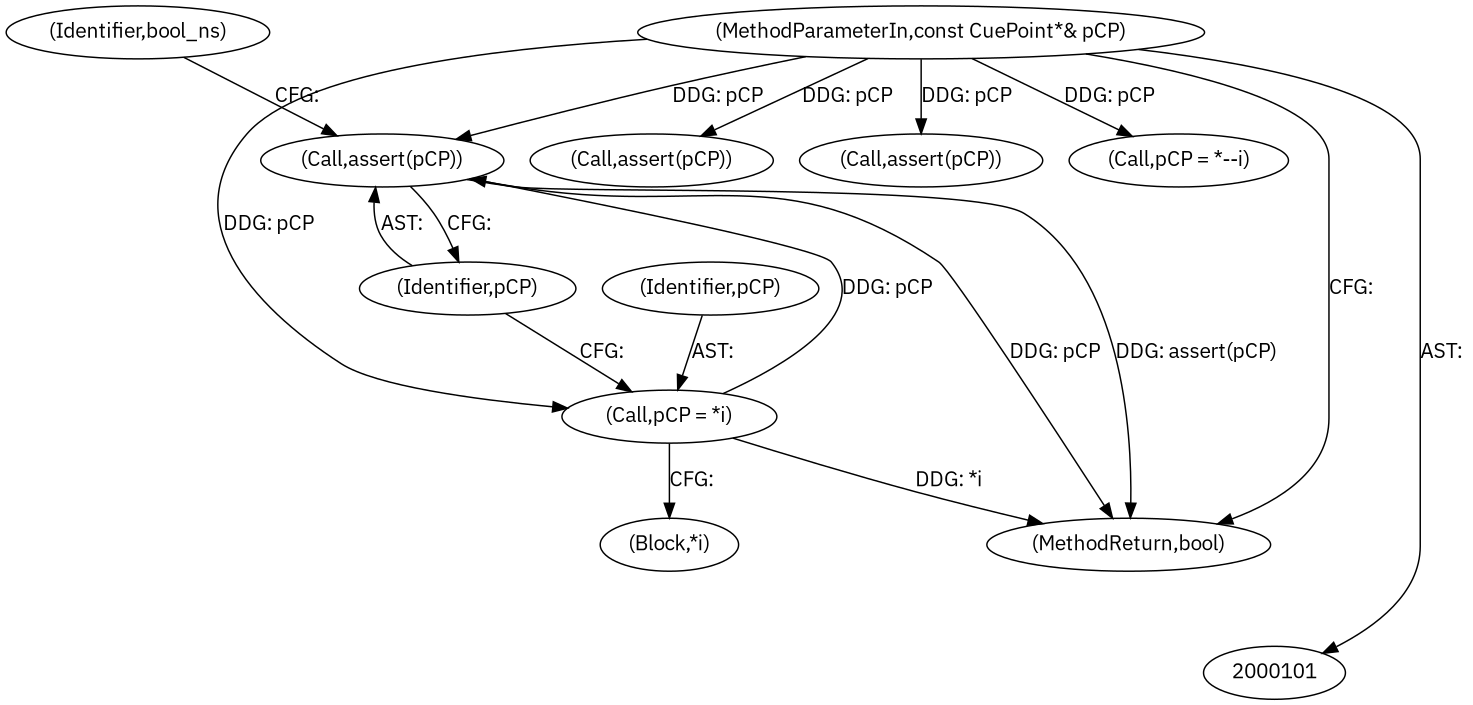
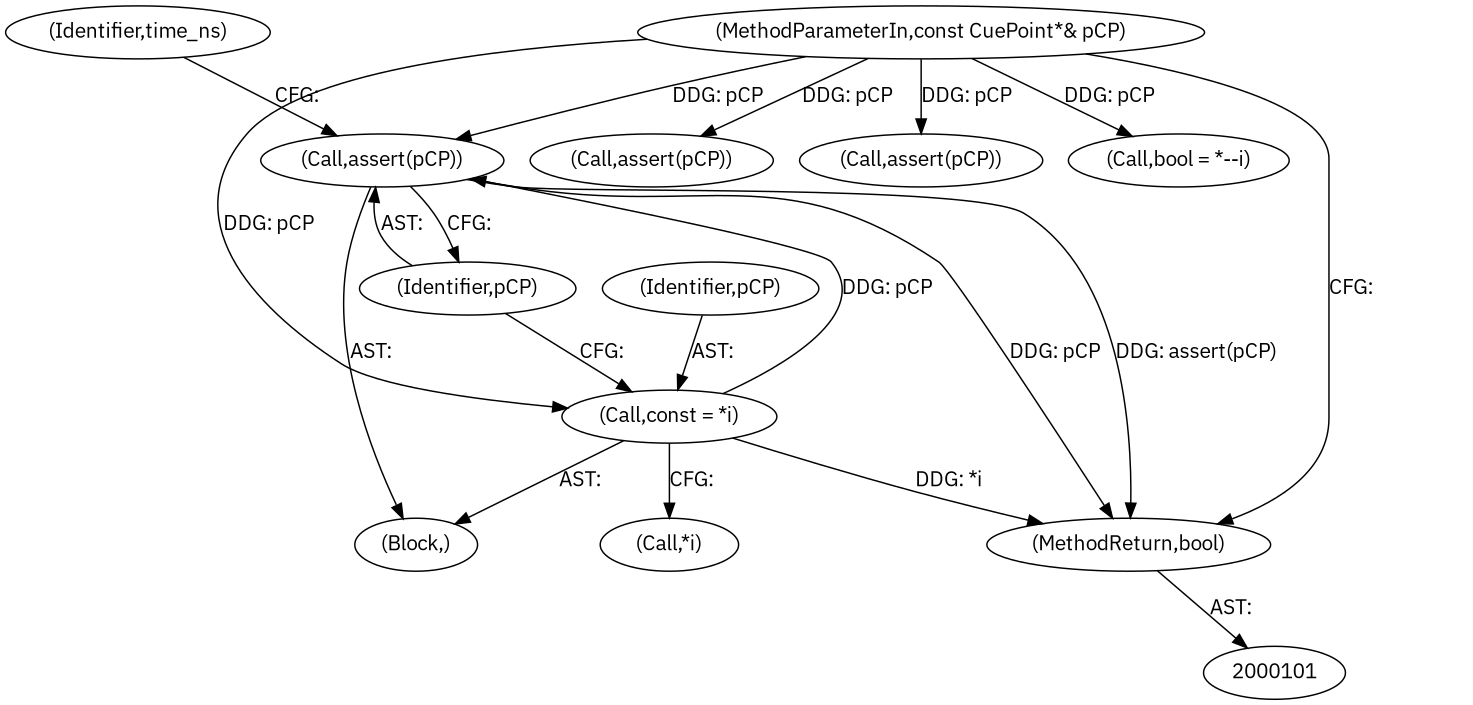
  digraph {
    fontname="IBM Plex Sans"
    node [fontname="IBM Plex Sans"]
    edge [fontname="IBM Plex Sans"]
    n1 [label="(Call,assert(pCP))"]
    n2 [label="(MethodReturn,bool)"]
+   n3 [label="(Block,)"]
    n4 [label="(Identifier,pCP)"]
-   n5 [label="(Call,pCP = *i)"]
-   n6 [label="(Block,*i)"]
+   n5 [label="(Call,const = *i)"]
+   n6 [label="(Call,*i)"]
    n7 [label="(MethodParameterIn,const CuePoint*& pCP)"]
    n8 [label="(Call,assert(pCP))"]
    n9 [label="(Call,assert(pCP))"]
-   n10 [label="(Call,pCP = *--i)"]
+   n10 [label="(Call,bool = *--i)"]
    n11 [label=2000101]
-   n12 [label="(Identifier,bool_ns)"]
+   n12 [label="(Identifier,time_ns)"]
    n13 [label="(Identifier,pCP)"]
    n1 -> n2 [label="DDG: assert(pCP)"]
    n1 -> n2 [label="DDG: pCP"]
+   n1 -> n3 [label="AST: "]
    n1 -> n4 [label="CFG: "]
    n4 -> n1 [label="AST: "]
    n4 -> n5 [label="CFG: "]
    n5 -> n1 [label="DDG: pCP"]
    n5 -> n2 [label="DDG: *i"]
+   n5 -> n3 [label="AST: "]
    n5 -> n6 [label="CFG: "]
    n7 -> n1 [label="DDG: pCP"]
    n7 -> n2 [label="CFG: "]
    n7 -> n5 [label="DDG: pCP"]
    n7 -> n8 [label="DDG: pCP"]
    n7 -> n9 [label="DDG: pCP"]
    n7 -> n10 [label="DDG: pCP"]
-   n7 -> n11 [label="AST: "]
+   n2 -> n11 [label="AST: "]
    n12 -> n1 [label="CFG: "]
    n13 -> n5 [label="AST: "]
  }
